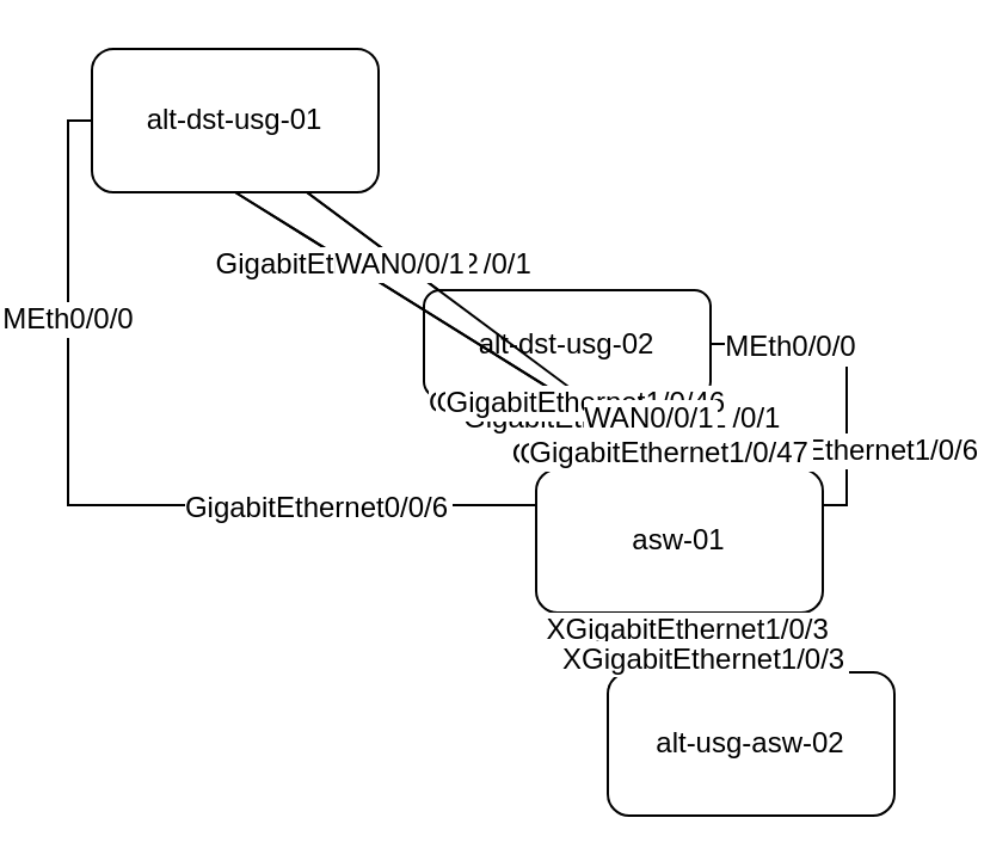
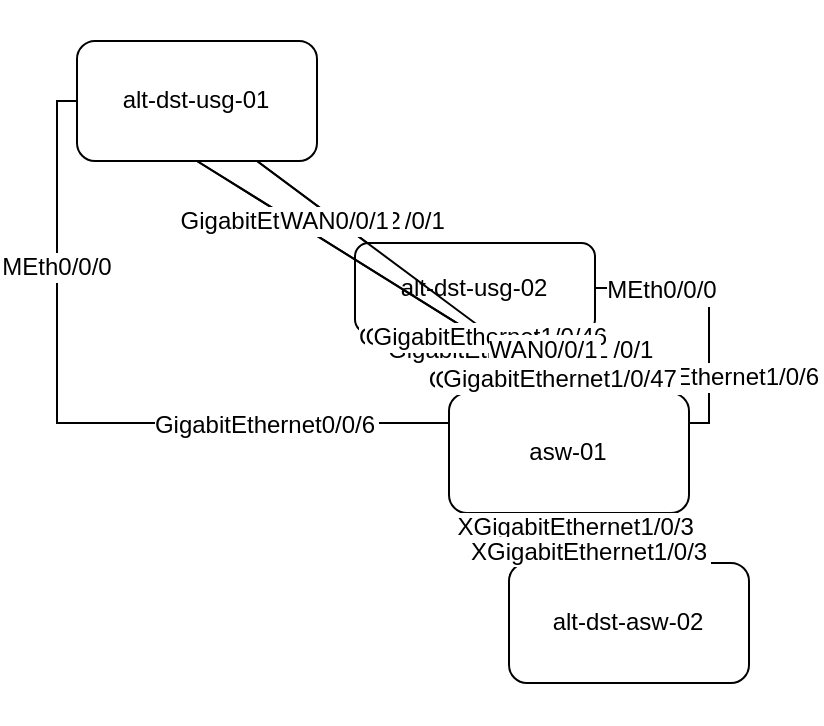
  <mxCell id="0" />
  <mxCell id="1" parent="0" />
  <mxCell id="2" value="asw-01" style="rounded=1;whiteSpace=wrap;html=1;" vertex="1" parent="1"><mxGeometry x="206" y="196" width="120" height="60" as="geometry" /></mxCell>
  <mxCell id="3" value="alt-dst-usg-01" style="rounded=1;whiteSpace=wrap;html=1;" vertex="1" parent="1"><mxGeometry x="20" y="20" width="120" height="60" as="geometry" /></mxCell>
  <mxCell id="4" value="GigabitEthernet0/0/1" style="labelBackgroundColor=#ffffff;;" vertex="1" connectable="0" parent="6"><mxGeometry x="-0.5" relative="1" as="geometry"><mxPoint as="offset" /></mxGeometry></mxCell>
  <mxCell id="5" value="GigabitEthernet0/0/1" style="labelBackgroundColor=#ffffff;;" vertex="1" connectable="0" parent="6"><mxGeometry x="0.5" relative="-1" as="geometry"><mxPoint as="offset" /></mxGeometry></mxCell>
  <mxCell id="6" value="" style="endArrow=none;entryX=0.75;entryDx=0;entryY=1;entryDy=0;exitX=0.5;exitY=0;exitDx=0;exitDy=0;" edge="1" parent="1" source="2" target="3"><mxGeometry relative="1" as="geometry" /></mxCell>
  <mxCell id="7" value="alt-dst-usg-02" style="rounded=1;whiteSpace=wrap;html=1;" vertex="1" parent="1"><mxGeometry x="159" y="121" width="120" height="45" as="geometry" /></mxCell>
  <mxCell id="8" value="GigabitEthernet0/0/2" style="labelBackgroundColor=#ffffff;;" vertex="1" connectable="0" parent="10"><mxGeometry x="-0.5" relative="1" as="geometry"><mxPoint as="offset" /></mxGeometry></mxCell>
  <mxCell id="9" value="GigabitEthernet0/0/1" style="labelBackgroundColor=#ffffff;;" vertex="1" connectable="0" parent="10"><mxGeometry x="0.5" relative="-1" as="geometry"><mxPoint as="offset" /></mxGeometry></mxCell>
  <mxCell id="10" value="" style="endArrow=none;entryX=0.75;entryDx=0;entryY=1;entryDy=0;exitX=0.5;exitY=0;exitDx=0;exitDy=0;" edge="1" parent="1" source="2" target="7"><mxGeometry relative="1" as="geometry" /></mxCell>
  <mxCell id="11" value="GigabitEthernet0/0/6" style="labelBackgroundColor=#ffffff;;" vertex="1" connectable="0" parent="13"><mxGeometry x="-0.5" relative="1" as="geometry"><mxPoint as="offset" /></mxGeometry></mxCell>
  <mxCell id="12" value="MEth0/0/0" style="labelBackgroundColor=#ffffff;;" vertex="1" connectable="0" parent="13"><mxGeometry x="0.5" relative="-1" as="geometry"><mxPoint as="offset" /></mxGeometry></mxCell>
  <mxCell id="13" value="" style="endArrow=none;entryX=0;entryDx=0;entryY=0.5;entryDy=0;exitX=0;exitY=0.25;exitDx=0;exitDy=0;edgeStyle=orthogonalEdgeStyle;rounded=0;" edge="1" parent="1" source="2" target="3"><mxGeometry relative="1" as="geometry" /></mxCell>
  <mxCell id="14" value="GigabitEthernet0/0/46" style="labelBackgroundColor=#ffffff;;" vertex="1" connectable="0" parent="16"><mxGeometry x="-0.5" relative="1" as="geometry"><mxPoint as="offset" /></mxGeometry></mxCell>
  <mxCell id="15" value="WAN0/0/0" style="labelBackgroundColor=#ffffff;;" vertex="1" connectable="0" parent="16"><mxGeometry x="0.5" relative="-1" as="geometry"><mxPoint as="offset" /></mxGeometry></mxCell>
  <mxCell id="16" value="" style="endArrow=none;entryX=0.5;entryDx=0;entryY=1;entryDy=0;exitX=0.5;exitY=0;exitDx=0;exitDy=0;" edge="1" parent="1" source="2" target="3"><mxGeometry relative="1" as="geometry" /></mxCell>
  <mxCell id="17" value="GigabitEthernet0/0/47" style="labelBackgroundColor=#ffffff;;" vertex="1" connectable="0" parent="19"><mxGeometry x="-0.5" relative="1" as="geometry"><mxPoint as="offset" /></mxGeometry></mxCell>
  <mxCell id="18" value="WAN0/0/0" style="labelBackgroundColor=#ffffff;;" vertex="1" connectable="0" parent="19"><mxGeometry x="0.5" relative="-1" as="geometry"><mxPoint as="offset" /></mxGeometry></mxCell>
  <mxCell id="19" value="" style="endArrow=none;entryX=0.5;entryDx=0;entryY=1;entryDy=0;exitX=0.5;exitY=0;exitDx=0;exitDy=0;" edge="1" parent="1" source="2" target="7"><mxGeometry relative="1" as="geometry" /></mxCell>
- <mxCell id="20" value="alt-usg-asw-02" style="rounded=1;whiteSpace=wrap;html=1;" vertex="1" parent="1"><mxGeometry x="236" y="281" width="120" height="60" as="geometry" /></mxCell>
+ <mxCell id="20" value="alt-dst-asw-02" style="rounded=1;whiteSpace=wrap;html=1;" vertex="1" parent="1"><mxGeometry x="236" y="281" width="120" height="60" as="geometry" /></mxCell>
  <mxCell id="21" value="XGigabitEthernet0/0/3" style="labelBackgroundColor=#ffffff;;" vertex="1" connectable="0" parent="23"><mxGeometry x="-0.5" relative="1" as="geometry"><mxPoint as="offset" /></mxGeometry></mxCell>
  <mxCell id="22" value="XGigabitEthernet0/0/3" style="labelBackgroundColor=#ffffff;;" vertex="1" connectable="0" parent="23"><mxGeometry x="0.5" relative="-1" as="geometry"><mxPoint as="offset" /></mxGeometry></mxCell>
  <mxCell id="23" value="" style="endArrow=none;exitX=0.5;exitY=1;exitDx=0;exitDy=0;" edge="1" parent="1" source="2" target="20"><mxGeometry relative="1" as="geometry" /></mxCell>
  <mxCell id="24" value="GigabitEthernet1/0/1" style="labelBackgroundColor=#ffffff;;" vertex="1" connectable="0" parent="26"><mxGeometry x="-0.5" relative="1" as="geometry"><mxPoint as="offset" /></mxGeometry></mxCell>
  <mxCell id="25" value="GigabitEthernet0/0/2" style="labelBackgroundColor=#ffffff;;" vertex="1" connectable="0" parent="26"><mxGeometry x="0.5" relative="-1" as="geometry"><mxPoint as="offset" /></mxGeometry></mxCell>
  <mxCell id="26" value="" style="endArrow=none;entryX=0.5;entryDx=0;entryY=1;entryDy=0;exitX=0.5;exitY=0;exitDx=0;exitDy=0;" edge="1" parent="1" source="2" target="3"><mxGeometry relative="1" as="geometry" /></mxCell>
  <mxCell id="27" value="GigabitEthernet1/0/2" style="labelBackgroundColor=#ffffff;;" vertex="1" connectable="0" parent="29"><mxGeometry x="-0.5" relative="1" as="geometry"><mxPoint as="offset" /></mxGeometry></mxCell>
  <mxCell id="28" value="GigabitEthernet0/0/2" style="labelBackgroundColor=#ffffff;;" vertex="1" connectable="0" parent="29"><mxGeometry x="0.5" relative="-1" as="geometry"><mxPoint as="offset" /></mxGeometry></mxCell>
  <mxCell id="29" value="" style="endArrow=none;entryX=0.5;entryDx=0;entryY=1;entryDy=0;exitX=0.5;exitY=0;exitDx=0;exitDy=0;" edge="1" parent="1" source="2" target="7"><mxGeometry relative="1" as="geometry" /></mxCell>
  <mxCell id="30" value="GigabitEthernet1/0/6" style="labelBackgroundColor=#ffffff;;" vertex="1" connectable="0" parent="32"><mxGeometry x="-0.5" relative="1" as="geometry"><mxPoint as="offset" /></mxGeometry></mxCell>
  <mxCell id="31" value="MEth0/0/0" style="labelBackgroundColor=#ffffff;;" vertex="1" connectable="0" parent="32"><mxGeometry x="0.5" relative="-1" as="geometry"><mxPoint as="offset" /></mxGeometry></mxCell>
  <mxCell id="32" value="" style="endArrow=none;entryX=1;entryDx=0;entryY=0.5;entryDy=0;exitX=1;exitY=0.25;exitDx=0;exitDy=0;edgeStyle=orthogonalEdgeStyle;rounded=0;" edge="1" parent="1" source="2" target="7"><mxGeometry relative="1" as="geometry" /></mxCell>
  <mxCell id="33" value="GigabitEthernet1/0/46" style="labelBackgroundColor=#ffffff;;" vertex="1" connectable="0" parent="35"><mxGeometry x="-0.5" relative="1" as="geometry"><mxPoint as="offset" /></mxGeometry></mxCell>
  <mxCell id="34" value="WAN0/0/1" style="labelBackgroundColor=#ffffff;;" vertex="1" connectable="0" parent="35"><mxGeometry x="0.5" relative="-1" as="geometry"><mxPoint as="offset" /></mxGeometry></mxCell>
  <mxCell id="35" value="" style="endArrow=none;entryX=0.75;entryDx=0;entryY=1;entryDy=0;exitX=0.5;exitY=0;exitDx=0;exitDy=0;" edge="1" parent="1" source="2" target="3"><mxGeometry relative="1" as="geometry" /></mxCell>
  <mxCell id="36" value="GigabitEthernet1/0/47" style="labelBackgroundColor=#ffffff;;" vertex="1" connectable="0" parent="38"><mxGeometry x="-0.5" relative="1" as="geometry"><mxPoint as="offset" /></mxGeometry></mxCell>
  <mxCell id="37" value="WAN0/0/1" style="labelBackgroundColor=#ffffff;;" vertex="1" connectable="0" parent="38"><mxGeometry x="0.5" relative="-1" as="geometry"><mxPoint as="offset" /></mxGeometry></mxCell>
  <mxCell id="38" value="" style="endArrow=none;entryX=0.75;entryDx=0;entryY=1;entryDy=0;exitX=0.5;exitY=0;exitDx=0;exitDy=0;" edge="1" parent="1" source="2" target="7"><mxGeometry relative="1" as="geometry" /></mxCell>
  <mxCell id="39" value="XGigabitEthernet1/0/3" style="labelBackgroundColor=#ffffff;;" vertex="1" connectable="0" parent="41"><mxGeometry x="-0.5" relative="1" as="geometry"><mxPoint as="offset" /></mxGeometry></mxCell>
  <mxCell id="40" value="XGigabitEthernet1/0/3" style="labelBackgroundColor=#ffffff;;" vertex="1" connectable="0" parent="41"><mxGeometry x="0.5" relative="-1" as="geometry"><mxPoint as="offset" /></mxGeometry></mxCell>
  <mxCell id="41" value="" style="endArrow=none;exitX=0.5;exitY=1;exitDx=0;exitDy=0;" edge="1" parent="1" source="2" target="20"><mxGeometry relative="1" as="geometry" /></mxCell>
